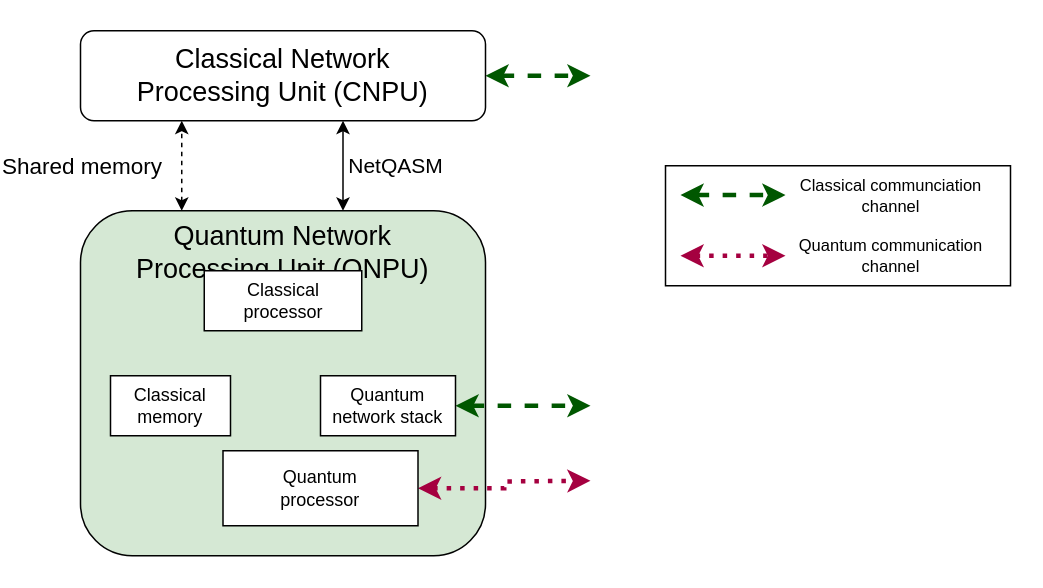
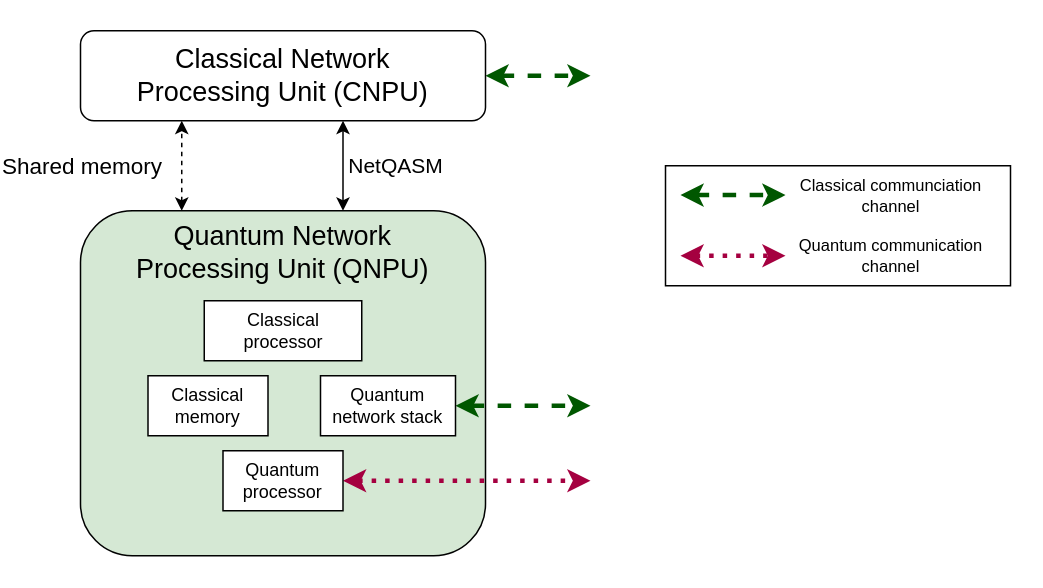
  <mxCell id="0" />
  <mxCell id="1" parent="0" />
  <mxCell id="2" value="" style="rounded=0;whiteSpace=wrap;html=1;fillColor=none;" parent="1" vertex="1"><mxGeometry x="410" y="110" width="230" height="80" as="geometry" /></mxCell>
  <mxCell id="3" value="Shared memory" style="edgeStyle=orthogonalEdgeStyle;rounded=0;orthogonalLoop=1;jettySize=auto;html=1;exitX=0.25;exitY=0;exitDx=0;exitDy=0;entryX=0.25;entryY=1;entryDx=0;entryDy=0;fontSize=15;startArrow=classic;startFill=1;dashed=1;" parent="1" source="4" target="12" edge="1"><mxGeometry y="68" relative="1" as="geometry"><mxPoint x="1" as="offset" /></mxGeometry></mxCell>
  <mxCell id="4" value="Quantum Network&lt;div&gt;Processing Unit (QNPU)&lt;/div&gt;" style="rounded=1;whiteSpace=wrap;html=1;horizontal=1;verticalAlign=top;fontSize=18;fillColor=#d5e8d4;" parent="1" vertex="1"><mxGeometry x="20" y="140" width="270" height="230" as="geometry" /></mxCell>
- <mxCell id="5" value="Classical&lt;br&gt;processor" style="rounded=0;whiteSpace=wrap;html=1;" parent="1" vertex="1"><mxGeometry x="102.5" y="180" width="105" height="40" as="geometry" /></mxCell>
- <mxCell id="6" value="Classical&lt;br&gt;memory" style="rounded=0;whiteSpace=wrap;html=1;" parent="1" vertex="1"><mxGeometry x="40" y="250" width="80" height="40" as="geometry" /></mxCell>
+ <mxCell id="5" value="Classical&lt;br&gt;processor" style="rounded=0;whiteSpace=wrap;html=1;" parent="1" vertex="1"><mxGeometry x="102.5" y="200" width="105" height="40" as="geometry" /></mxCell>
+ <mxCell id="6" value="Classical&lt;br&gt;memory" style="rounded=0;whiteSpace=wrap;html=1;" parent="1" vertex="1"><mxGeometry x="65" y="250" width="80" height="40" as="geometry" /></mxCell>
  <mxCell id="7" style="edgeStyle=orthogonalEdgeStyle;rounded=0;orthogonalLoop=1;jettySize=auto;html=1;exitX=1;exitY=0.5;exitDx=0;exitDy=0;dashed=1;strokeWidth=3;fillColor=#008a00;strokeColor=#005700;startArrow=classic;startFill=1;" parent="1" source="8" edge="1"><mxGeometry relative="1" as="geometry"><mxPoint x="360" y="270" as="targetPoint" /></mxGeometry></mxCell>
  <mxCell id="8" value="Quantum&lt;br&gt;network stack" style="rounded=0;whiteSpace=wrap;html=1;" parent="1" vertex="1"><mxGeometry x="180" y="250" width="90" height="40" as="geometry" /></mxCell>
  <mxCell id="9" style="edgeStyle=orthogonalEdgeStyle;rounded=0;orthogonalLoop=1;jettySize=auto;html=1;exitX=1;exitY=0.5;exitDx=0;exitDy=0;dashed=1;strokeWidth=3;fillColor=#d80073;strokeColor=#A50040;startArrow=classic;startFill=1;dashPattern=1 2;" parent="1" source="10" edge="1"><mxGeometry relative="1" as="geometry"><mxPoint x="360" y="320" as="targetPoint" /></mxGeometry></mxCell>
- <mxCell id="10" value="Quantum&lt;br&gt;processor" style="rounded=0;whiteSpace=wrap;html=1;" parent="1" vertex="1"><mxGeometry x="115" y="300" width="130" height="50" as="geometry" /></mxCell>
+ <mxCell id="10" value="Quantum&lt;br&gt;processor" style="rounded=0;whiteSpace=wrap;html=1;" parent="1" vertex="1"><mxGeometry x="115" y="300" width="80" height="40" as="geometry" /></mxCell>
  <mxCell id="11" style="edgeStyle=none;rounded=0;orthogonalLoop=1;jettySize=auto;html=1;exitX=1;exitY=0.5;exitDx=0;exitDy=0;startArrow=classic;startFill=1;dashed=1;fillColor=#008a00;strokeWidth=3;strokeColor=#005700;" parent="1" source="12" edge="1"><mxGeometry relative="1" as="geometry"><mxPoint x="360" y="50" as="targetPoint" /></mxGeometry></mxCell>
  <mxCell id="12" value="Classical Network&lt;div&gt;Processing Unit (CNPU)&lt;/div&gt;" style="rounded=1;whiteSpace=wrap;html=1;fontSize=18;" parent="1" vertex="1"><mxGeometry x="20" y="20" width="270" height="60" as="geometry" /></mxCell>
  <mxCell id="13" value="Classical communciation&lt;br&gt;channel" style="edgeStyle=none;rounded=0;orthogonalLoop=1;jettySize=auto;html=1;exitX=1;exitY=0.5;exitDx=0;exitDy=0;startArrow=classic;startFill=1;dashed=1;fillColor=#008a00;strokeWidth=3;strokeColor=#005700;" parent="1" edge="1"><mxGeometry x="1" y="70" relative="1" as="geometry"><mxPoint x="490" y="129.58" as="targetPoint" /><mxPoint x="420" y="129.58" as="sourcePoint" /><mxPoint x="70" y="70" as="offset" /></mxGeometry></mxCell>
  <mxCell id="14" value="Quantum communication&lt;br&gt;channel" style="edgeStyle=none;rounded=0;orthogonalLoop=1;jettySize=auto;html=1;exitX=1;exitY=0.5;exitDx=0;exitDy=0;startArrow=classic;startFill=1;dashed=1;fillColor=#d80073;strokeWidth=3;strokeColor=#A50040;dashPattern=1 2;" parent="1" edge="1"><mxGeometry x="1" y="70" relative="1" as="geometry"><mxPoint x="490" y="170" as="targetPoint" /><mxPoint x="420" y="170" as="sourcePoint" /><mxPoint x="70" y="70" as="offset" /></mxGeometry></mxCell>
  <mxCell id="15" value="NetQASM" style="edgeStyle=none;rounded=0;orthogonalLoop=1;jettySize=auto;html=1;exitX=0.5;exitY=1;exitDx=0;exitDy=0;entryX=0.5;entryY=0;entryDx=0;entryDy=0;startArrow=classic;startFill=1;fontSize=14;" parent="1" edge="1"><mxGeometry y="35" relative="1" as="geometry"><mxPoint as="offset" /><mxPoint x="195" y="80" as="sourcePoint" /><mxPoint x="195" y="140" as="targetPoint" /></mxGeometry></mxCell>
